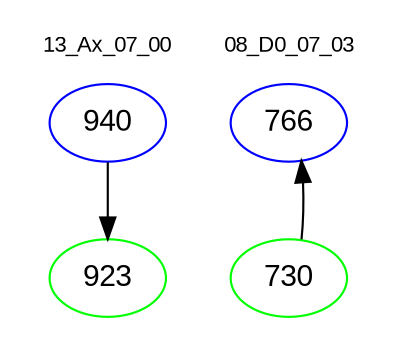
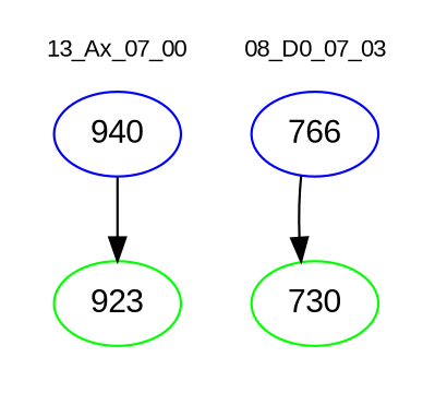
  digraph {
    fontname="Liberation Sans"
    node [color=blue fontname="Liberation Sans"]
    edge [color=black fontname="Liberation Sans"]
    n1 [label=940]
    n2 [color=green label=923]
    n3 [label=766]
    n4 [color=green label=730]
    subgraph cluster_1 {
      color=white
      fontsize=10
      label="13_Ax_07_00"
      n1
      n2
    }
    subgraph cluster_2 {
      color=white
      fontsize=10
      label="08_D0_07_03"
      n3
      n4
    }
    n1 -> n2
-   n4 -> n3
+   n3 -> n4
  }
